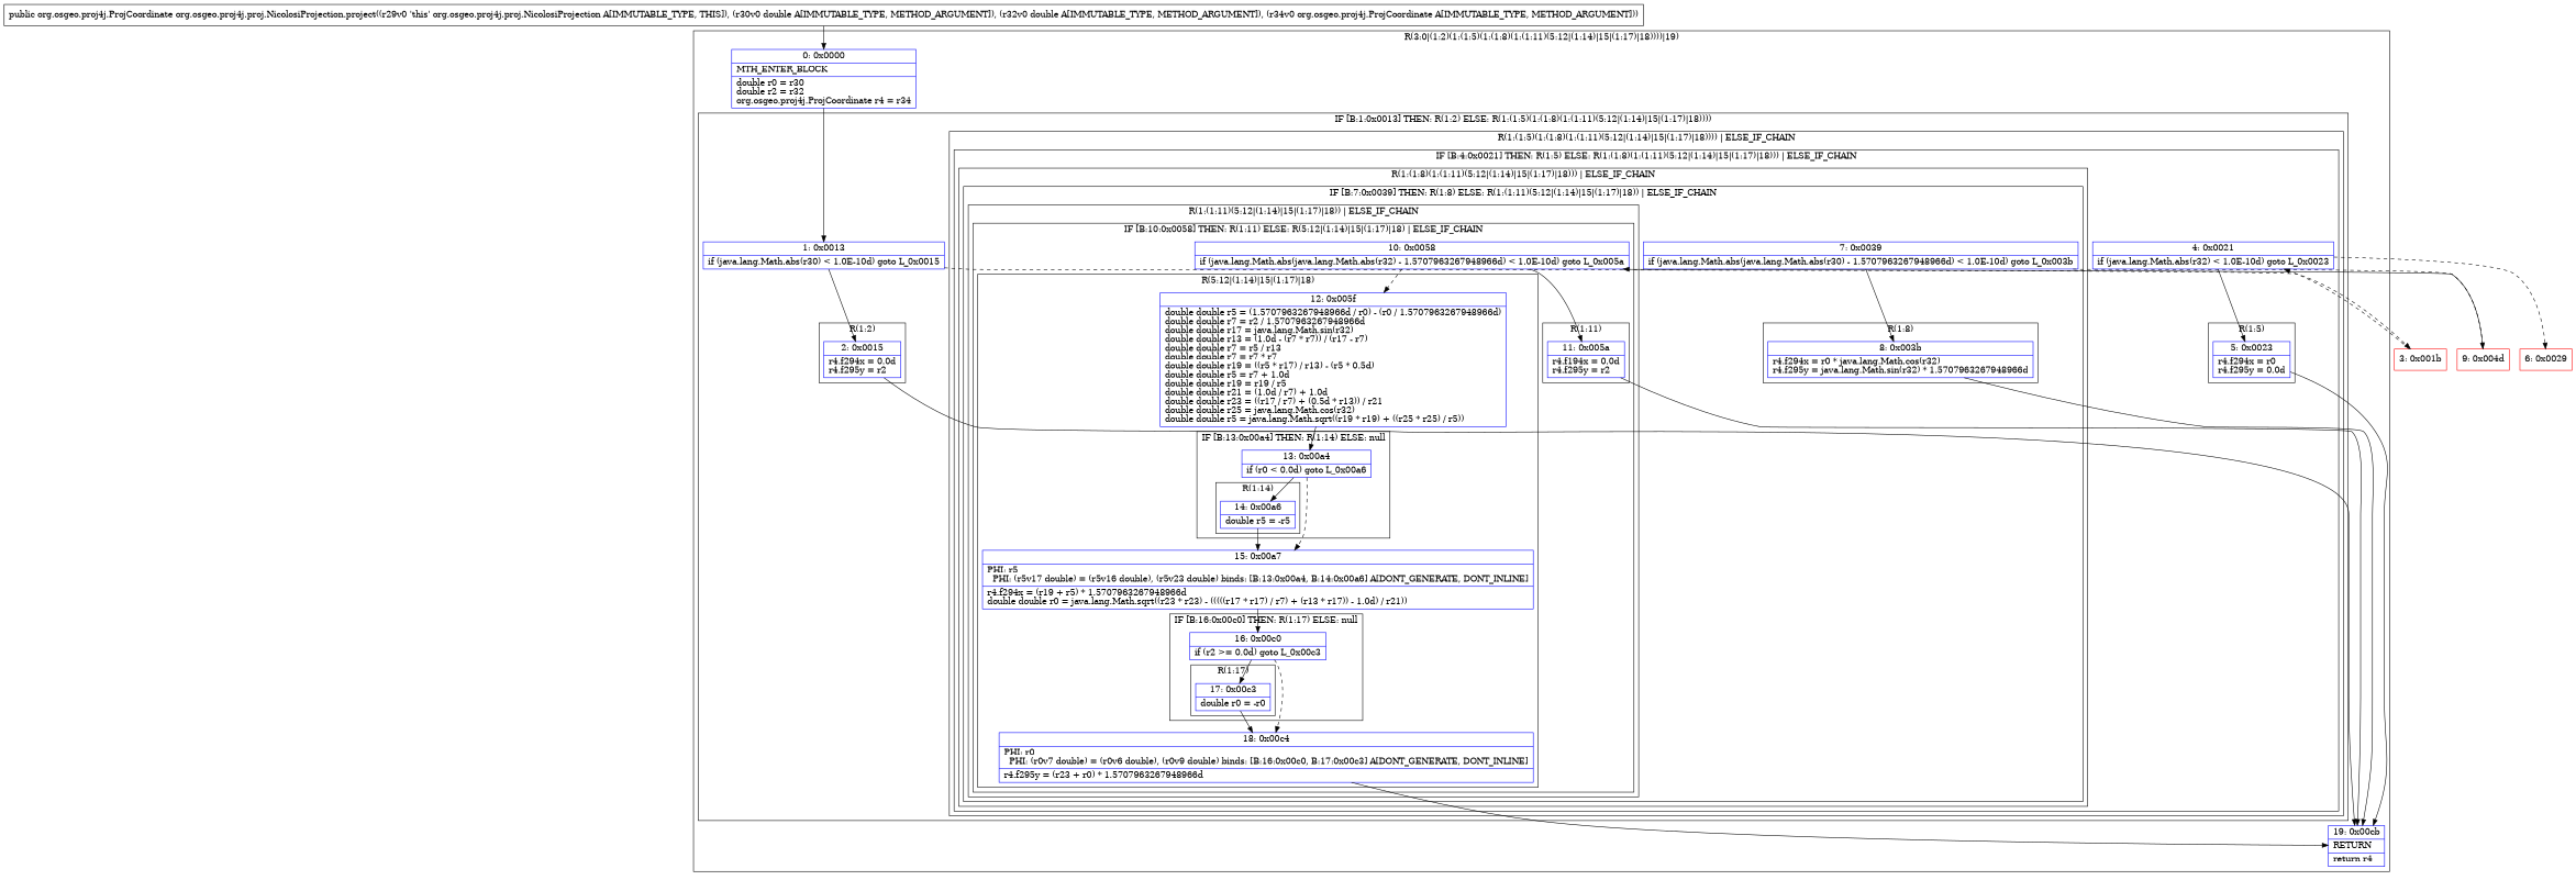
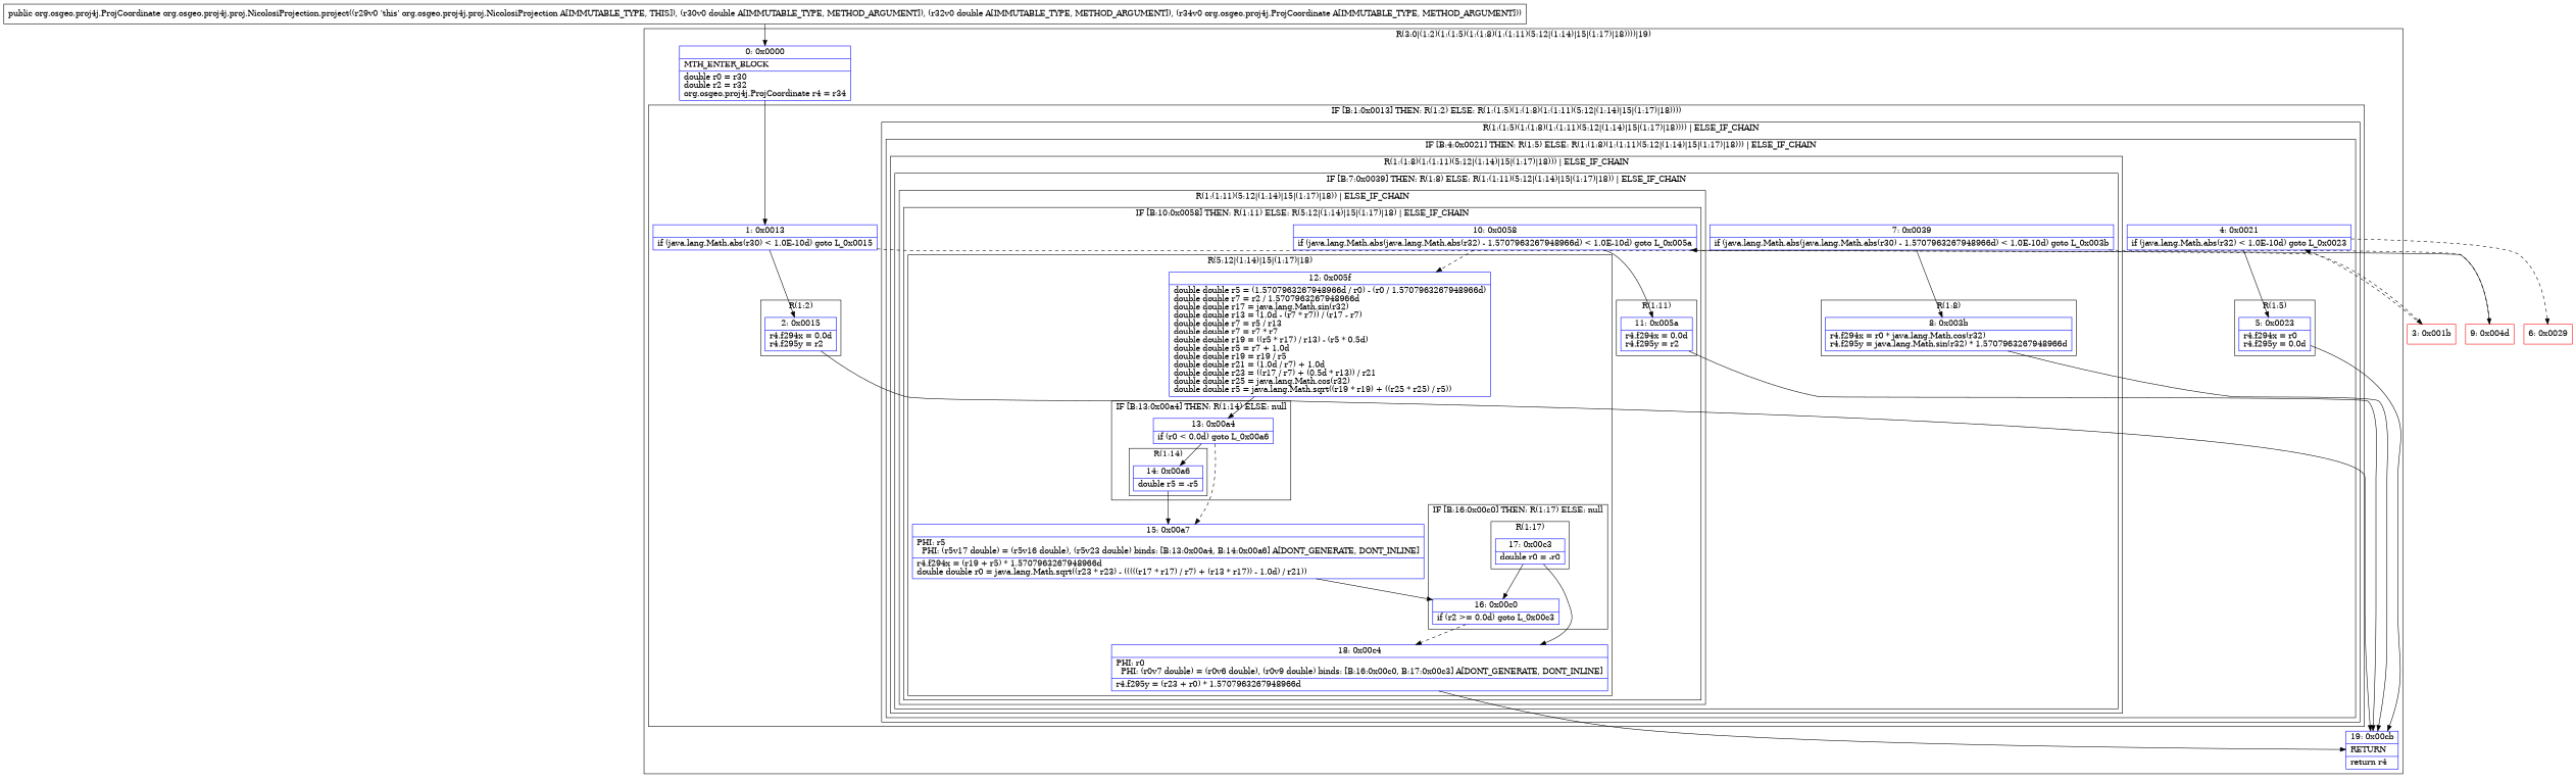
  digraph {
    node [color=blue shape=record]
    n1 [label="{2\:\ 0x0015|r4.f294x = 0.0d\lr4.f295y = r2\l}"]
    n2 [label="{5\:\ 0x0023|r4.f294x = r0\lr4.f295y = 0.0d\l}"]
    n3 [label="{8\:\ 0x003b|r4.f294x = r0 * java.lang.Math.cos(r32)\lr4.f295y = java.lang.Math.sin(r32) * 1.5707963267948966d\l}"]
-   n4 [label="{11\:\ 0x005a|r4.f194x = 0.0d\lr4.f295y = r2\l}"]
+   n4 [label="{11\:\ 0x005a|r4.f294x = 0.0d\lr4.f295y = r2\l}"]
    n5 [label="{14\:\ 0x00a6|double r5 = \-r5\l}"]
    n6 [label="{13\:\ 0x00a4|if (r0 \< 0.0d) goto L_0x00a6\l}"]
    n7 [label="{17\:\ 0x00c3|double r0 = \-r0\l}"]
    n8 [label="{16\:\ 0x00c0|if (r2 \>= 0.0d) goto L_0x00c3\l}"]
    n9 [label="{12\:\ 0x005f|double double r5 = (1.5707963267948966d \/ r0) \- (r0 \/ 1.5707963267948966d)\ldouble double r7 = r2 \/ 1.5707963267948966d\ldouble double r17 = java.lang.Math.sin(r32)\ldouble double r13 = (1.0d \- (r7 * r7)) \/ (r17 \- r7)\ldouble double r7 = r5 \/ r13\ldouble double r7 = r7 * r7\ldouble double r19 = ((r5 * r17) \/ r13) \- (r5 * 0.5d)\ldouble double r5 = r7 + 1.0d\ldouble double r19 = r19 \/ r5\ldouble double r21 = (1.0d \/ r7) + 1.0d\ldouble double r23 = ((r17 \/ r7) + (0.5d * r13)) \/ r21\ldouble double r25 = java.lang.Math.cos(r32)\ldouble double r5 = java.lang.Math.sqrt((r19 * r19) + ((r25 * r25) \/ r5))\l}"]
    n10 [label="{15\:\ 0x00a7|PHI: r5 \l  PHI: (r5v17 double) = (r5v16 double), (r5v23 double) binds: [B:13:0x00a4, B:14:0x00a6] A[DONT_GENERATE, DONT_INLINE]\l|r4.f294x = (r19 + r5) * 1.5707963267948966d\ldouble double r0 = java.lang.Math.sqrt((r23 * r23) \- (((((r17 * r17) \/ r7) + (r13 * r17)) \- 1.0d) \/ r21))\l}"]
    n11 [label="{18\:\ 0x00c4|PHI: r0 \l  PHI: (r0v7 double) = (r0v6 double), (r0v9 double) binds: [B:16:0x00c0, B:17:0x00c3] A[DONT_GENERATE, DONT_INLINE]\l|r4.f295y = (r23 + r0) * 1.5707963267948966d\l}"]
    n12 [label="{10\:\ 0x0058|if (java.lang.Math.abs(java.lang.Math.abs(r32) \- 1.5707963267948966d) \< 1.0E\-10d) goto L_0x005a\l}"]
    n13 [label="{7\:\ 0x0039|if (java.lang.Math.abs(java.lang.Math.abs(r30) \- 1.5707963267948966d) \< 1.0E\-10d) goto L_0x003b\l}"]
    n14 [label="{4\:\ 0x0021|if (java.lang.Math.abs(r32) \< 1.0E\-10d) goto L_0x0023\l}"]
    n15 [label="{1\:\ 0x0013|if (java.lang.Math.abs(r30) \< 1.0E\-10d) goto L_0x0015\l}"]
    n16 [label="{0\:\ 0x0000|MTH_ENTER_BLOCK\l|double r0 = r30\ldouble r2 = r32\lorg.osgeo.proj4j.ProjCoordinate r4 = r34\l}"]
    n17 [label="{19\:\ 0x00cb|RETURN\l|return r4\l}"]
    n18 [color=red label="{9\:\ 0x004d}"]
    n19 [color=red label="{6\:\ 0x0029}"]
    n20 [color=red label="{3\:\ 0x001b}"]
    n21 [label="{public org.osgeo.proj4j.ProjCoordinate org.osgeo.proj4j.proj.NicolosiProjection.project((r29v0 'this' org.osgeo.proj4j.proj.NicolosiProjection A[IMMUTABLE_TYPE, THIS]), (r30v0 double A[IMMUTABLE_TYPE, METHOD_ARGUMENT]), (r32v0 double A[IMMUTABLE_TYPE, METHOD_ARGUMENT]), (r34v0 org.osgeo.proj4j.ProjCoordinate A[IMMUTABLE_TYPE, METHOD_ARGUMENT])) }" color=""]
    subgraph cluster_1 {
      label="R(3:0|(1:2)(1:(1:5)(1:(1:8)(1:(1:11)(5:12|(1:14)|15|(1:17)|18))))|19)"
      n16
      n17
      subgraph cluster_2 {
        label="IF [B:1:0x0013] THEN: R(1:2) ELSE: R(1:(1:5)(1:(1:8)(1:(1:11)(5:12|(1:14)|15|(1:17)|18))))"
        n15
        subgraph cluster_3 {
          label="R(1:2)"
          n1
        }
        subgraph cluster_4 {
          label="R(1:(1:5)(1:(1:8)(1:(1:11)(5:12|(1:14)|15|(1:17)|18)))) | ELSE_IF_CHAIN\l"
          subgraph cluster_5 {
            label="IF [B:4:0x0021] THEN: R(1:5) ELSE: R(1:(1:8)(1:(1:11)(5:12|(1:14)|15|(1:17)|18))) | ELSE_IF_CHAIN\l"
            n14
            subgraph cluster_6 {
              label="R(1:5)"
              n2
            }
            subgraph cluster_7 {
              label="R(1:(1:8)(1:(1:11)(5:12|(1:14)|15|(1:17)|18))) | ELSE_IF_CHAIN\l"
              subgraph cluster_8 {
                label="IF [B:7:0x0039] THEN: R(1:8) ELSE: R(1:(1:11)(5:12|(1:14)|15|(1:17)|18)) | ELSE_IF_CHAIN\l"
                n13
                subgraph cluster_9 {
                  label="R(1:8)"
                  n3
                }
                subgraph cluster_10 {
                  label="R(1:(1:11)(5:12|(1:14)|15|(1:17)|18)) | ELSE_IF_CHAIN\l"
                  subgraph cluster_11 {
                    label="IF [B:10:0x0058] THEN: R(1:11) ELSE: R(5:12|(1:14)|15|(1:17)|18) | ELSE_IF_CHAIN\l"
                    n12
                    subgraph cluster_12 {
                      label="R(1:11)"
                      n4
                    }
                    subgraph cluster_13 {
                      label="R(5:12|(1:14)|15|(1:17)|18)"
                      n9
                      n10
                      n11
                      subgraph cluster_14 {
                        label="IF [B:13:0x00a4] THEN: R(1:14) ELSE: null"
                        n6
                        subgraph cluster_15 {
                          label="R(1:14)"
                          n5
                        }
                      }
                      subgraph cluster_16 {
                        label="IF [B:16:0x00c0] THEN: R(1:17) ELSE: null"
                        n8
                        subgraph cluster_17 {
                          label="R(1:17)"
                          n7
                        }
                      }
                    }
                  }
                }
              }
            }
          }
        }
      }
    }
    n1 -> n17
    n2 -> n17
    n3 -> n17
    n4 -> n17
    n5 -> n10
    n6 -> n5
    n6 -> n10 [style=dashed]
    n7 -> n11
-   n8 -> n7
+   n7 -> n8
    n8 -> n11 [style=dashed]
    n9 -> n6
    n10 -> n8
    n11 -> n17
    n12 -> n4
    n12 -> n9 [style=dashed]
    n13 -> n3
    n13 -> n18 [style=dashed]
    n14 -> n2
    n14 -> n19 [style=dashed]
    n15 -> n1
    n15 -> n20 [style=dashed]
    n16 -> n15
    n18 -> n12
    n20 -> n14 [style=dashed]
    n21 -> n16
  }
